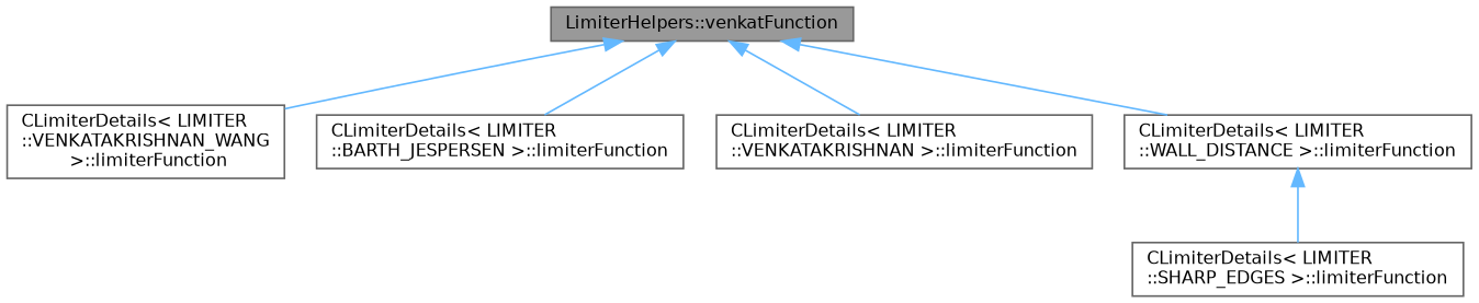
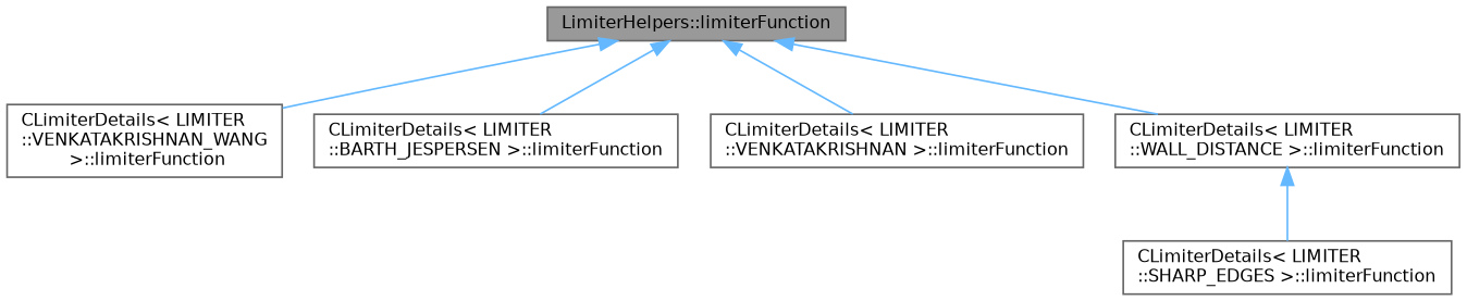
  digraph {
    rankdir=TB
    node [color=grey40 fillcolor=white fontname=Helvetica fontsize=10 shape=box style=filled]
    edge [color=steelblue1 dir=back fontname=Helvetica fontsize=10 labelfontname=Helvetica labelfontsize=10 style=solid]
-   n1 [color=gray40 fillcolor=grey60 fontcolor=black height=0.2 label="LimiterHelpers::venkatFunction" width=0.4]
+   n1 [color=gray40 fillcolor=grey60 fontcolor=black height=0.2 label="LimiterHelpers::limiterFunction" width=0.4]
    n2 [height=0.2 label="CLimiterDetails\< LIMITER\l::VENKATAKRISHNAN_WANG\l \>::limiterFunction" width=0.4]
    n3 [height=0.2 label="CLimiterDetails\< LIMITER\l::BARTH_JESPERSEN \>::limiterFunction" width=0.4]
    n4 [height=0.2 label="CLimiterDetails\< LIMITER\l::VENKATAKRISHNAN \>::limiterFunction" width=0.4]
    n5 [height=0.2 label="CLimiterDetails\< LIMITER\l::WALL_DISTANCE \>::limiterFunction" width=0.4]
    n6 [height=0.2 label="CLimiterDetails\< LIMITER\l::SHARP_EDGES \>::limiterFunction" width=0.4]
    n1 -> n2
    n1 -> n3
    n1 -> n4
    n1 -> n5
    n5 -> n6
  }
